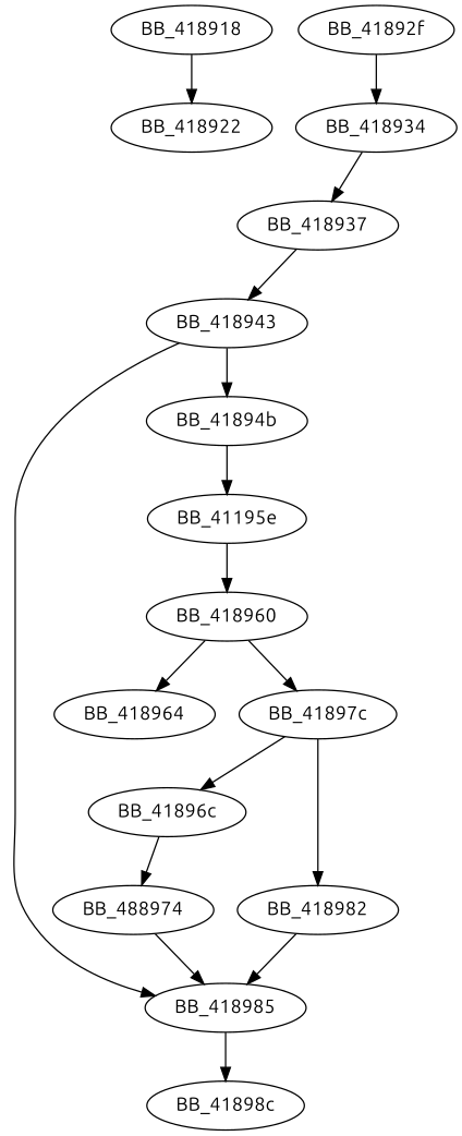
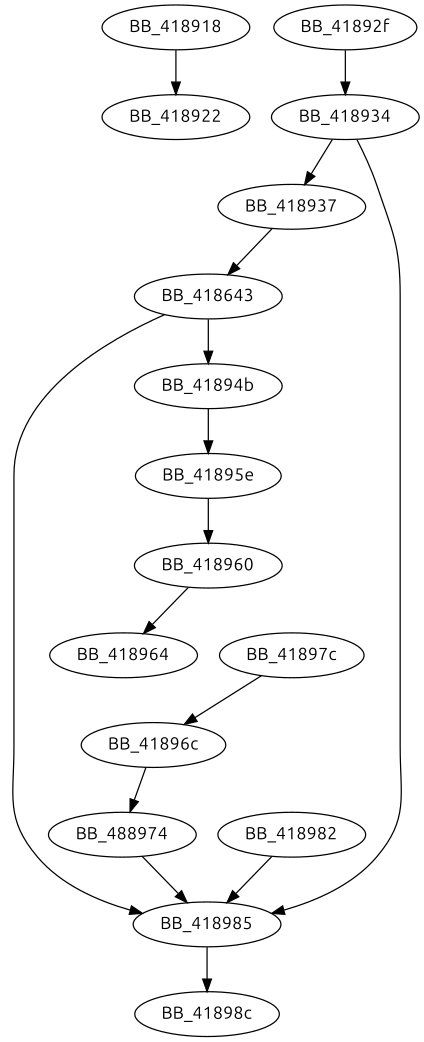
  digraph {
    fontname=Ubuntu
    node [fontname=Ubuntu]
    edge [fontname=Ubuntu]
    BB_418918
    BB_418922
    n3 [label=BB_418934]
    BB_41892f
    BB_418937
    BB_418985
-   BB_418943
+   BB_418943 [label=BB_418643]
    BB_41898c
    BB_41894b
-   BB_41895e [label=BB_41195e]
+   BB_41895e
    BB_418960
    BB_418964
    BB_41897c
    BB_41896c
    BB_418982
    n16 [label=BB_488974]
    BB_418918 -> BB_418922
    n3 -> BB_418937
+   n3 -> BB_418985
    BB_41892f -> n3
    BB_418937 -> BB_418943
    BB_418985 -> BB_41898c
    BB_418943 -> BB_418985
    BB_418943 -> BB_41894b
    BB_41894b -> BB_41895e
    BB_41895e -> BB_418960
    BB_418960 -> BB_418964
-   BB_418960 -> BB_41897c
    BB_41897c -> BB_41896c
-   BB_41897c -> BB_418982
    BB_41896c -> n16
    BB_418982 -> BB_418985
    n16 -> BB_418985
  }
